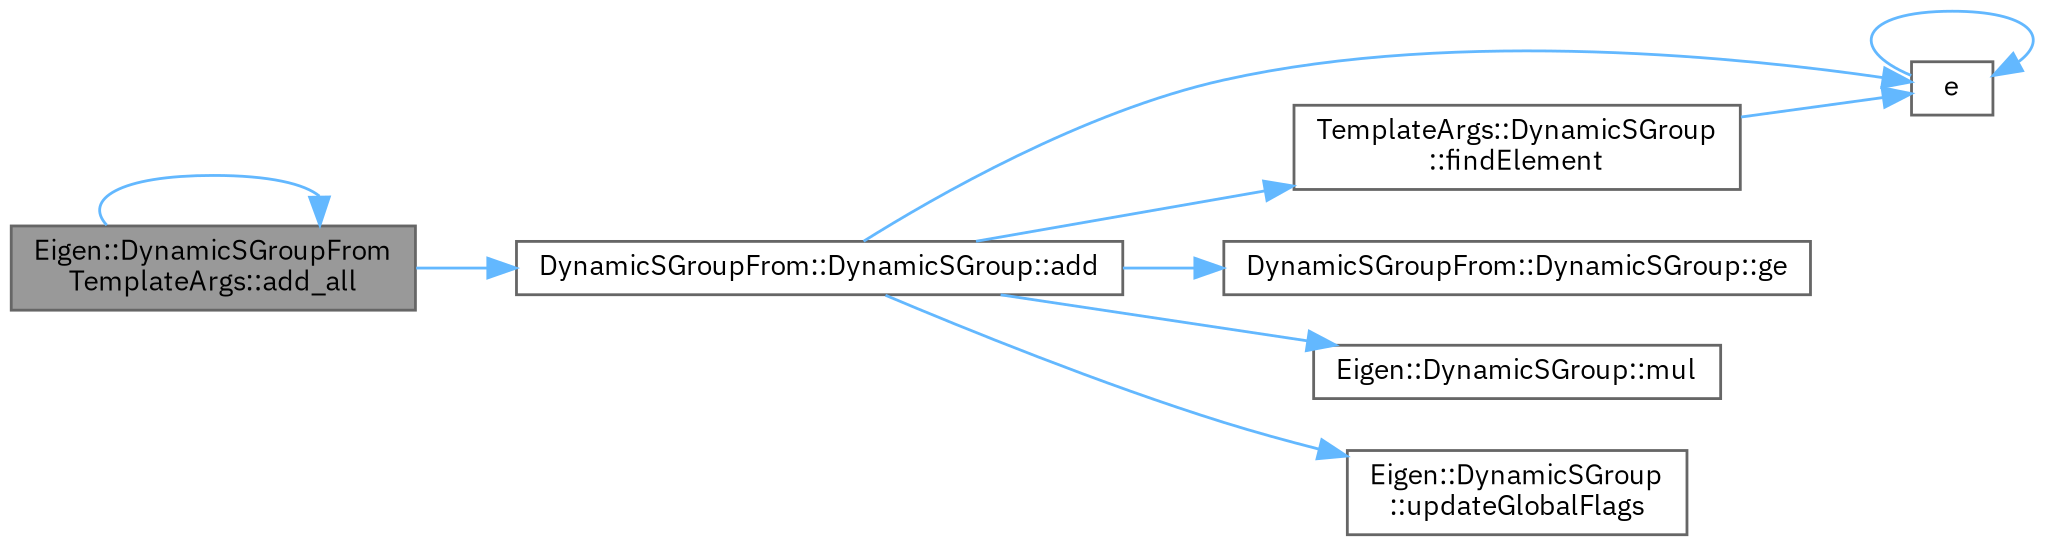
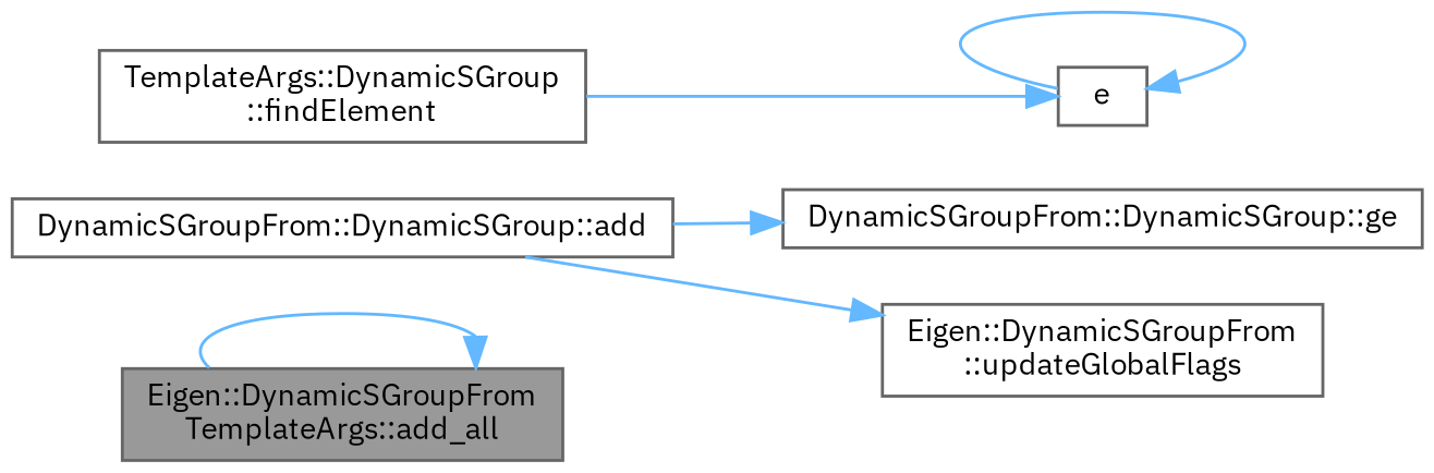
  digraph {
    fontname="IBM Plex Sans"
    rankdir=LR
    node [color=grey40 fillcolor=white fontname="IBM Plex Sans" fontsize=10 shape=box style=filled]
    edge [color=steelblue1 fontname="IBM Plex Sans" fontsize=10 labelfontname=Helvetica labelfontsize=10 style=solid]
    n1 [color=gray40 fillcolor=grey60 fontcolor=black height=0.2 label="Eigen::DynamicSGroupFrom\lTemplateArgs::add_all" width=0.4]
    n2 [height=0.2 label="DynamicSGroupFrom::DynamicSGroup::add" width=0.4]
    n3 [height=0.2 label=e width=0.4]
    n4 [height=0.2 label="TemplateArgs::DynamicSGroup\l::findElement" width=0.4]
    n5 [height=0.2 label="DynamicSGroupFrom::DynamicSGroup::ge" width=0.4]
-   n6 [height=0.2 label="Eigen::DynamicSGroup::mul" width=0.4]
-   n7 [height=0.2 label="Eigen::DynamicSGroup\l::updateGlobalFlags" width=0.4]
+   n7 [height=0.2 label="Eigen::DynamicSGroupFrom\l::updateGlobalFlags" width=0.4]
    n1 -> n1
-   n1 -> n2
-   n2 -> n3
-   n2 -> n4
    n2 -> n5
-   n2 -> n6
    n2 -> n7
    n3 -> n3
    n4 -> n3
  }
